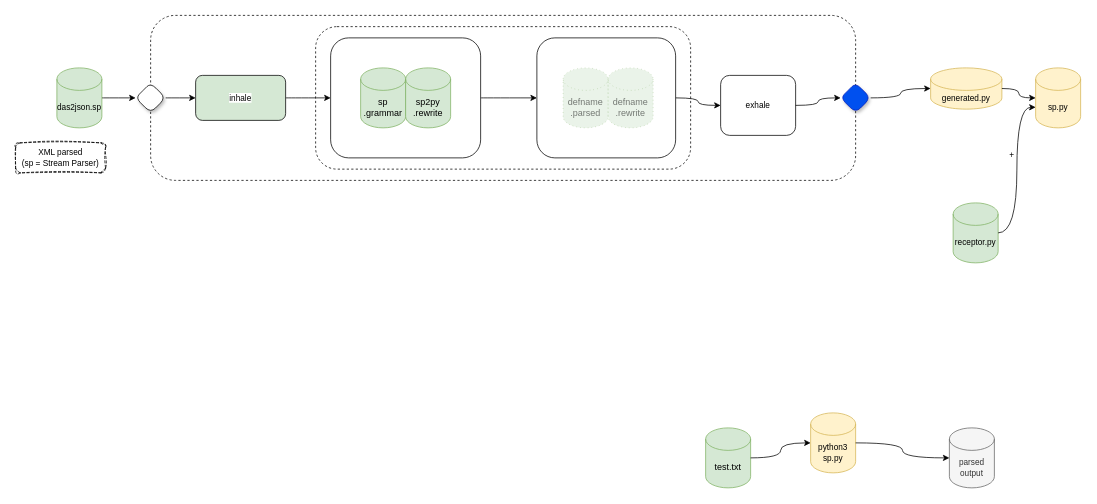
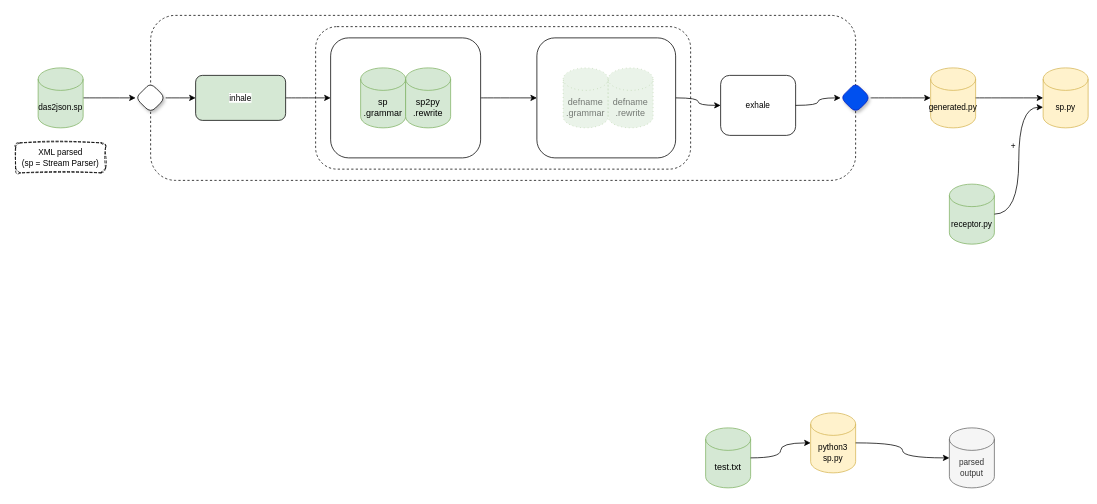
  <mxCell id="0" />
  <mxCell id="1" parent="0" />
  <mxCell id="2" value="" style="rounded=1;whiteSpace=wrap;html=1;fontFamily=Helvetica;fontSize=11;fontColor=default;labelBackgroundColor=default;dashed=1;" vertex="1" parent="1"><mxGeometry x="200" y="20" width="940" height="220" as="geometry" /></mxCell>
  <mxCell id="3" style="edgeStyle=orthogonalEdgeStyle;shape=connector;curved=1;rounded=0;orthogonalLoop=1;jettySize=auto;html=1;exitX=1;exitY=0.5;exitDx=0;exitDy=0;entryX=0;entryY=0.5;entryDx=0;entryDy=0;strokeColor=default;align=center;verticalAlign=middle;fontFamily=Helvetica;fontSize=11;fontColor=default;labelBackgroundColor=default;endArrow=classic;" edge="1" parent="1" source="4" target="26"><mxGeometry relative="1" as="geometry" /></mxCell>
  <mxCell id="4" value="" style="rounded=1;whiteSpace=wrap;html=1;fontFamily=Helvetica;fontSize=11;fontColor=default;labelBackgroundColor=default;" vertex="1" parent="1"><mxGeometry x="715" y="50" width="185" height="160" as="geometry" /></mxCell>
  <mxCell id="5" style="edgeStyle=orthogonalEdgeStyle;shape=connector;curved=1;rounded=0;orthogonalLoop=1;jettySize=auto;html=1;exitX=1;exitY=0.5;exitDx=0;exitDy=0;entryX=0;entryY=0.5;entryDx=0;entryDy=0;strokeColor=default;align=center;verticalAlign=middle;fontFamily=Helvetica;fontSize=11;fontColor=default;labelBackgroundColor=default;endArrow=classic;" edge="1" parent="1" source="6" target="4"><mxGeometry relative="1" as="geometry" /></mxCell>
  <mxCell id="6" value="" style="rounded=1;whiteSpace=wrap;html=1;fontFamily=Helvetica;fontSize=11;fontColor=default;labelBackgroundColor=default;" vertex="1" parent="1"><mxGeometry x="440" y="50" width="200" height="160" as="geometry" /></mxCell>
  <mxCell id="7" value="sp&lt;div&gt;.grammar&lt;/div&gt;" style="shape=cylinder3;whiteSpace=wrap;html=1;boundedLbl=1;backgroundOutline=1;size=15;fillColor=#d5e8d4;strokeColor=#82b366;labelBackgroundColor=none;" vertex="1" parent="1"><mxGeometry x="480" y="90" width="60" height="80" as="geometry" /></mxCell>
  <mxCell id="8" value="sp2py&lt;div&gt;.rewrite&lt;/div&gt;" style="shape=cylinder3;whiteSpace=wrap;html=1;boundedLbl=1;backgroundOutline=1;size=15;fillColor=#d5e8d4;strokeColor=#82b366;labelBackgroundColor=none;" vertex="1" parent="1"><mxGeometry x="540" y="90" width="60" height="80" as="geometry" /></mxCell>
- <mxCell id="9" value="generated.py" style="shape=cylinder3;whiteSpace=wrap;html=1;boundedLbl=1;backgroundOutline=1;size=15;fontFamily=Helvetica;fontSize=11;labelBackgroundColor=none;fillColor=#fff2cc;strokeColor=#d6b656;" vertex="1" parent="1"><mxGeometry x="1240" y="90" width="95" height="55" as="geometry" /></mxCell>
+ <mxCell id="9" value="generated.py" style="shape=cylinder3;whiteSpace=wrap;html=1;boundedLbl=1;backgroundOutline=1;size=15;fontFamily=Helvetica;fontSize=11;labelBackgroundColor=none;fillColor=#fff2cc;strokeColor=#d6b656;" vertex="1" parent="1"><mxGeometry x="1240" y="90" width="60" height="80" as="geometry" /></mxCell>
  <mxCell id="10" style="edgeStyle=orthogonalEdgeStyle;shape=connector;curved=1;rounded=0;orthogonalLoop=1;jettySize=auto;html=1;exitX=1;exitY=0.5;exitDx=0;exitDy=0;entryX=0;entryY=0.5;entryDx=0;entryDy=0;entryPerimeter=0;strokeColor=default;align=center;verticalAlign=middle;fontFamily=Helvetica;fontSize=11;fontColor=default;labelBackgroundColor=none;endArrow=classic;exitPerimeter=0;" edge="1" parent="1" source="29" target="9"><mxGeometry relative="1" as="geometry"><mxPoint x="1120" y="370" as="sourcePoint" /></mxGeometry></mxCell>
- <mxCell id="11" value="defname&lt;div&gt;.parsed&lt;/div&gt;" style="shape=cylinder3;whiteSpace=wrap;html=1;boundedLbl=1;backgroundOutline=1;size=15;fillColor=#d5e8d4;strokeColor=#82b366;labelBackgroundColor=none;dashed=1;dashPattern=1 4;opacity=50;textOpacity=50;" vertex="1" parent="1"><mxGeometry x="750" y="90" width="60" height="80" as="geometry" /></mxCell>
+ <mxCell id="11" value="defname&lt;div&gt;.grammar&lt;/div&gt;" style="shape=cylinder3;whiteSpace=wrap;html=1;boundedLbl=1;backgroundOutline=1;size=15;fillColor=#d5e8d4;strokeColor=#82b366;labelBackgroundColor=none;dashed=1;dashPattern=1 4;opacity=50;textOpacity=50;" vertex="1" parent="1"><mxGeometry x="750" y="90" width="60" height="80" as="geometry" /></mxCell>
  <mxCell id="12" value="&lt;div&gt;defname&lt;/div&gt;&lt;div&gt;.rewrite&lt;/div&gt;" style="shape=cylinder3;whiteSpace=wrap;html=1;boundedLbl=1;backgroundOutline=1;size=15;fillColor=#d5e8d4;strokeColor=#82b366;labelBackgroundColor=none;dashed=1;dashPattern=1 4;opacity=50;textOpacity=50;" vertex="1" parent="1"><mxGeometry x="810" y="90" width="60" height="80" as="geometry" /></mxCell>
  <mxCell id="13" value="python3&lt;div&gt;sp.py&lt;/div&gt;" style="shape=cylinder3;whiteSpace=wrap;html=1;boundedLbl=1;backgroundOutline=1;size=15;fontFamily=Helvetica;fontSize=11;labelBackgroundColor=none;fillColor=#fff2cc;strokeColor=#d6b656;" vertex="1" parent="1"><mxGeometry x="1080" y="550" width="60" height="80" as="geometry" /></mxCell>
  <mxCell id="14" value="test.txt" style="shape=cylinder3;whiteSpace=wrap;html=1;boundedLbl=1;backgroundOutline=1;size=15;fillColor=#d5e8d4;strokeColor=#82b366;labelBackgroundColor=none;" vertex="1" parent="1"><mxGeometry x="940" y="570" width="60" height="80" as="geometry" /></mxCell>
  <mxCell id="15" style="edgeStyle=orthogonalEdgeStyle;shape=connector;curved=1;rounded=0;orthogonalLoop=1;jettySize=auto;html=1;entryX=0;entryY=0.5;entryDx=0;entryDy=0;entryPerimeter=0;strokeColor=default;align=center;verticalAlign=middle;fontFamily=Helvetica;fontSize=11;fontColor=default;labelBackgroundColor=default;endArrow=classic;" edge="1" parent="1" source="14" target="13"><mxGeometry relative="1" as="geometry" /></mxCell>
  <mxCell id="16" value="parsed&lt;div&gt;output&lt;/div&gt;" style="shape=cylinder3;whiteSpace=wrap;html=1;boundedLbl=1;backgroundOutline=1;size=15;fontFamily=Helvetica;fontSize=11;labelBackgroundColor=none;fillColor=#f5f5f5;strokeColor=#666666;fontColor=#333333;" vertex="1" parent="1"><mxGeometry x="1265" y="570" width="60" height="80" as="geometry" /></mxCell>
  <mxCell id="17" style="edgeStyle=orthogonalEdgeStyle;shape=connector;curved=1;rounded=0;orthogonalLoop=1;jettySize=auto;html=1;exitX=1;exitY=0.5;exitDx=0;exitDy=0;exitPerimeter=0;entryX=0;entryY=0.5;entryDx=0;entryDy=0;entryPerimeter=0;strokeColor=default;align=center;verticalAlign=middle;fontFamily=Helvetica;fontSize=11;fontColor=default;labelBackgroundColor=default;endArrow=classic;" edge="1" parent="1" source="13" target="16"><mxGeometry relative="1" as="geometry" /></mxCell>
- <mxCell id="18" value="receptor.py" style="shape=cylinder3;whiteSpace=wrap;html=1;boundedLbl=1;backgroundOutline=1;size=15;fontFamily=Helvetica;fontSize=11;labelBackgroundColor=none;fillColor=#d5e8d4;strokeColor=#82b366;" vertex="1" parent="1"><mxGeometry x="1270" y="270" width="60" height="80" as="geometry" /></mxCell>
+ <mxCell id="18" value="receptor.py" style="shape=cylinder3;whiteSpace=wrap;html=1;boundedLbl=1;backgroundOutline=1;size=15;fontFamily=Helvetica;fontSize=11;labelBackgroundColor=none;fillColor=#d5e8d4;strokeColor=#82b366;" vertex="1" parent="1"><mxGeometry x="1265" y="245" width="60" height="80" as="geometry" /></mxCell>
  <mxCell id="19" style="edgeStyle=orthogonalEdgeStyle;shape=connector;curved=1;rounded=0;orthogonalLoop=1;jettySize=auto;html=1;exitX=1;exitY=0.5;exitDx=0;exitDy=0;exitPerimeter=0;entryX=0;entryY=0;entryDx=0;entryDy=52.5;entryPerimeter=0;strokeColor=default;align=center;verticalAlign=middle;fontFamily=Helvetica;fontSize=11;fontColor=default;labelBackgroundColor=default;endArrow=classic;" edge="1" parent="1" source="18" target="32"><mxGeometry relative="1" as="geometry" /></mxCell>
  <mxCell id="20" value="+" style="edgeLabel;html=1;align=center;verticalAlign=middle;resizable=0;points=[];fontFamily=Helvetica;fontSize=11;fontColor=default;labelBackgroundColor=default;" vertex="1" connectable="0" parent="19"><mxGeometry x="0.183" y="8" relative="1" as="geometry"><mxPoint as="offset" /></mxGeometry></mxCell>
  <mxCell id="21" style="edgeStyle=orthogonalEdgeStyle;shape=connector;curved=1;rounded=0;orthogonalLoop=1;jettySize=auto;html=1;strokeColor=default;align=center;verticalAlign=middle;fontFamily=Helvetica;fontSize=11;fontColor=default;labelBackgroundColor=default;endArrow=classic;" edge="1" parent="1" source="22" target="28"><mxGeometry relative="1" as="geometry" /></mxCell>
- <mxCell id="22" value="das2json.sp" style="shape=cylinder3;whiteSpace=wrap;html=1;boundedLbl=1;backgroundOutline=1;size=15;fontFamily=Helvetica;fontSize=11;labelBackgroundColor=none;fillColor=#d5e8d4;strokeColor=#82b366;" vertex="1" parent="1"><mxGeometry x="75" y="90" width="60" height="80" as="geometry" /></mxCell>
+ <mxCell id="22" value="das2json.sp" style="shape=cylinder3;whiteSpace=wrap;html=1;boundedLbl=1;backgroundOutline=1;size=15;fontFamily=Helvetica;fontSize=11;labelBackgroundColor=none;fillColor=#d5e8d4;strokeColor=#82b366;" vertex="1" parent="1"><mxGeometry x="50" y="90" width="60" height="80" as="geometry" /></mxCell>
  <mxCell id="23" value="XML parsed&lt;div&gt;(sp = Stream Parser)&lt;/div&gt;" style="rounded=1;whiteSpace=wrap;html=1;fontFamily=Helvetica;fontSize=11;fontColor=default;labelBackgroundColor=default;sketch=1;curveFitting=1;jiggle=2;dashed=1;" vertex="1" parent="1"><mxGeometry x="20" y="190" width="120" height="40" as="geometry" /></mxCell>
  <mxCell id="24" style="edgeStyle=orthogonalEdgeStyle;shape=connector;curved=1;rounded=0;orthogonalLoop=1;jettySize=auto;html=1;exitX=1;exitY=0.5;exitDx=0;exitDy=0;strokeColor=default;align=center;verticalAlign=middle;fontFamily=Helvetica;fontSize=11;fontColor=default;labelBackgroundColor=default;endArrow=classic;" edge="1" parent="1" source="25" target="6"><mxGeometry relative="1" as="geometry" /></mxCell>
  <mxCell id="25" value="inhale" style="rounded=1;whiteSpace=wrap;html=1;fontFamily=Helvetica;fontSize=11;fontColor=default;labelBackgroundColor=default;fillColor=#d5e8d4;" vertex="1" parent="1"><mxGeometry x="260" y="100" width="120" height="60" as="geometry" /></mxCell>
  <mxCell id="26" value="exhale" style="rounded=1;whiteSpace=wrap;html=1;fontFamily=Helvetica;fontSize=11;fontColor=default;labelBackgroundColor=default;" vertex="1" parent="1"><mxGeometry x="960" y="100" width="100" height="80" as="geometry" /></mxCell>
  <mxCell id="27" style="edgeStyle=orthogonalEdgeStyle;shape=connector;curved=1;rounded=0;orthogonalLoop=1;jettySize=auto;html=1;exitX=1;exitY=0.5;exitDx=0;exitDy=0;exitPerimeter=0;entryX=0;entryY=0.5;entryDx=0;entryDy=0;strokeColor=default;align=center;verticalAlign=middle;fontFamily=Helvetica;fontSize=11;fontColor=default;labelBackgroundColor=default;endArrow=classic;" edge="1" parent="1" source="28" target="25"><mxGeometry relative="1" as="geometry" /></mxCell>
  <mxCell id="28" value="" style="rhombus;whiteSpace=wrap;html=1;rounded=1;fontStyle=1;glass=0;sketch=0;fontSize=12;points=[[0,0.5,0,0,0],[0.5,0,0,0,0],[0.5,1,0,0,0],[1,0.5,0,0,0]];shadow=1;fontFamily=Helvetica;fontColor=default;" vertex="1" parent="1"><mxGeometry x="180" y="110" width="40" height="40" as="geometry" /></mxCell>
  <mxCell id="29" value="" style="rhombus;whiteSpace=wrap;html=1;rounded=1;fontStyle=1;glass=0;sketch=0;fontSize=12;points=[[0,0.5,0,0,0],[0.5,0,0,0,0],[0.5,1,0,0,0],[1,0.5,0,0,0]];shadow=1;fillColor=#0050ef;fontColor=#ffffff;strokeColor=#001DBC;fontFamily=Helvetica;" vertex="1" parent="1"><mxGeometry x="1120" y="110" width="40" height="40" as="geometry" /></mxCell>
  <mxCell id="30" style="edgeStyle=orthogonalEdgeStyle;shape=connector;curved=1;rounded=0;orthogonalLoop=1;jettySize=auto;html=1;exitX=1;exitY=0.5;exitDx=0;exitDy=0;entryX=0;entryY=0.5;entryDx=0;entryDy=0;entryPerimeter=0;strokeColor=default;align=center;verticalAlign=middle;fontFamily=Helvetica;fontSize=11;fontColor=default;labelBackgroundColor=default;endArrow=classic;" edge="1" parent="1" source="26" target="29"><mxGeometry relative="1" as="geometry" /></mxCell>
  <mxCell id="31" value="" style="rounded=1;whiteSpace=wrap;html=1;fontFamily=Helvetica;fontSize=11;fontColor=default;labelBackgroundColor=default;dashed=1;fillColor=none;" vertex="1" parent="1"><mxGeometry x="420" y="35" width="500" height="190" as="geometry" /></mxCell>
- <mxCell id="32" value="sp.py" style="shape=cylinder3;whiteSpace=wrap;html=1;boundedLbl=1;backgroundOutline=1;size=15;fontFamily=Helvetica;fontSize=11;labelBackgroundColor=none;fillColor=#fff2cc;strokeColor=#d6b656;" vertex="1" parent="1"><mxGeometry x="1380" y="90" width="60" height="80" as="geometry" /></mxCell>
+ <mxCell id="32" value="sp.py" style="shape=cylinder3;whiteSpace=wrap;html=1;boundedLbl=1;backgroundOutline=1;size=15;fontFamily=Helvetica;fontSize=11;labelBackgroundColor=none;fillColor=#fff2cc;strokeColor=#d6b656;" vertex="1" parent="1"><mxGeometry x="1390" y="90" width="60" height="80" as="geometry" /></mxCell>
  <mxCell id="33" style="edgeStyle=orthogonalEdgeStyle;shape=connector;curved=1;rounded=0;orthogonalLoop=1;jettySize=auto;html=1;exitX=1;exitY=0.5;exitDx=0;exitDy=0;exitPerimeter=0;entryX=0;entryY=0.5;entryDx=0;entryDy=0;entryPerimeter=0;strokeColor=default;align=center;verticalAlign=middle;fontFamily=Helvetica;fontSize=11;fontColor=default;labelBackgroundColor=default;endArrow=classic;" edge="1" parent="1" source="9" target="32"><mxGeometry relative="1" as="geometry" /></mxCell>
